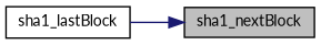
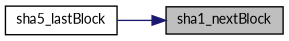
  digraph {
    rankdir=RL
    fontname=Lato
    node [color=black fontname=Lato fontsize=10 shape=record]
    n1 [fillcolor=grey75 fontcolor=black height=0.2 label=sha1_nextBlock style=filled width=0.4]
-   n2 [height=0.2 label=sha1_lastBlock width=0.4]
+   n2 [height=0.2 label=sha5_lastBlock width=0.4]
    n1 -> n2 [color=midnightblue dir=back fontname=Lato fontsize=10 labelfontname=Helvetica labelfontsize=10 style=solid]
  }
